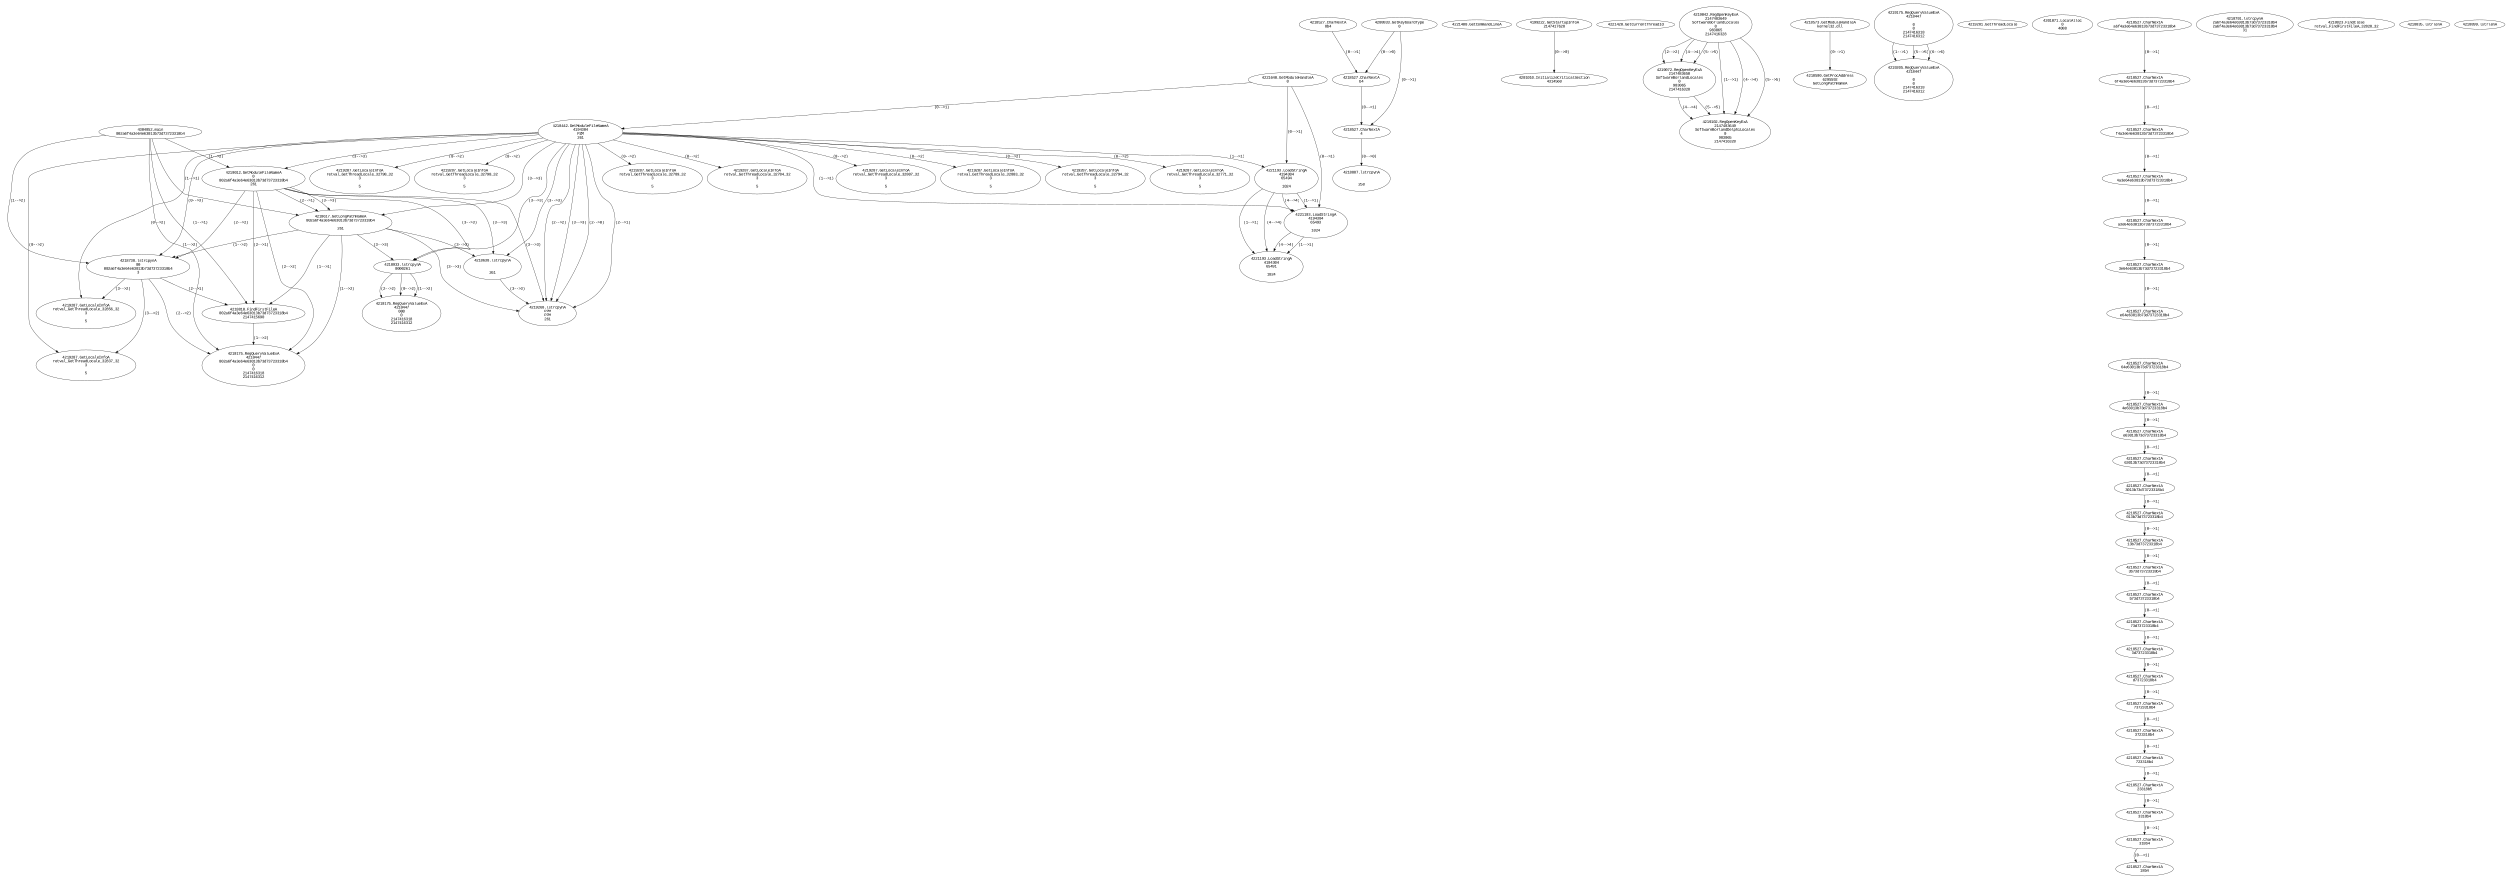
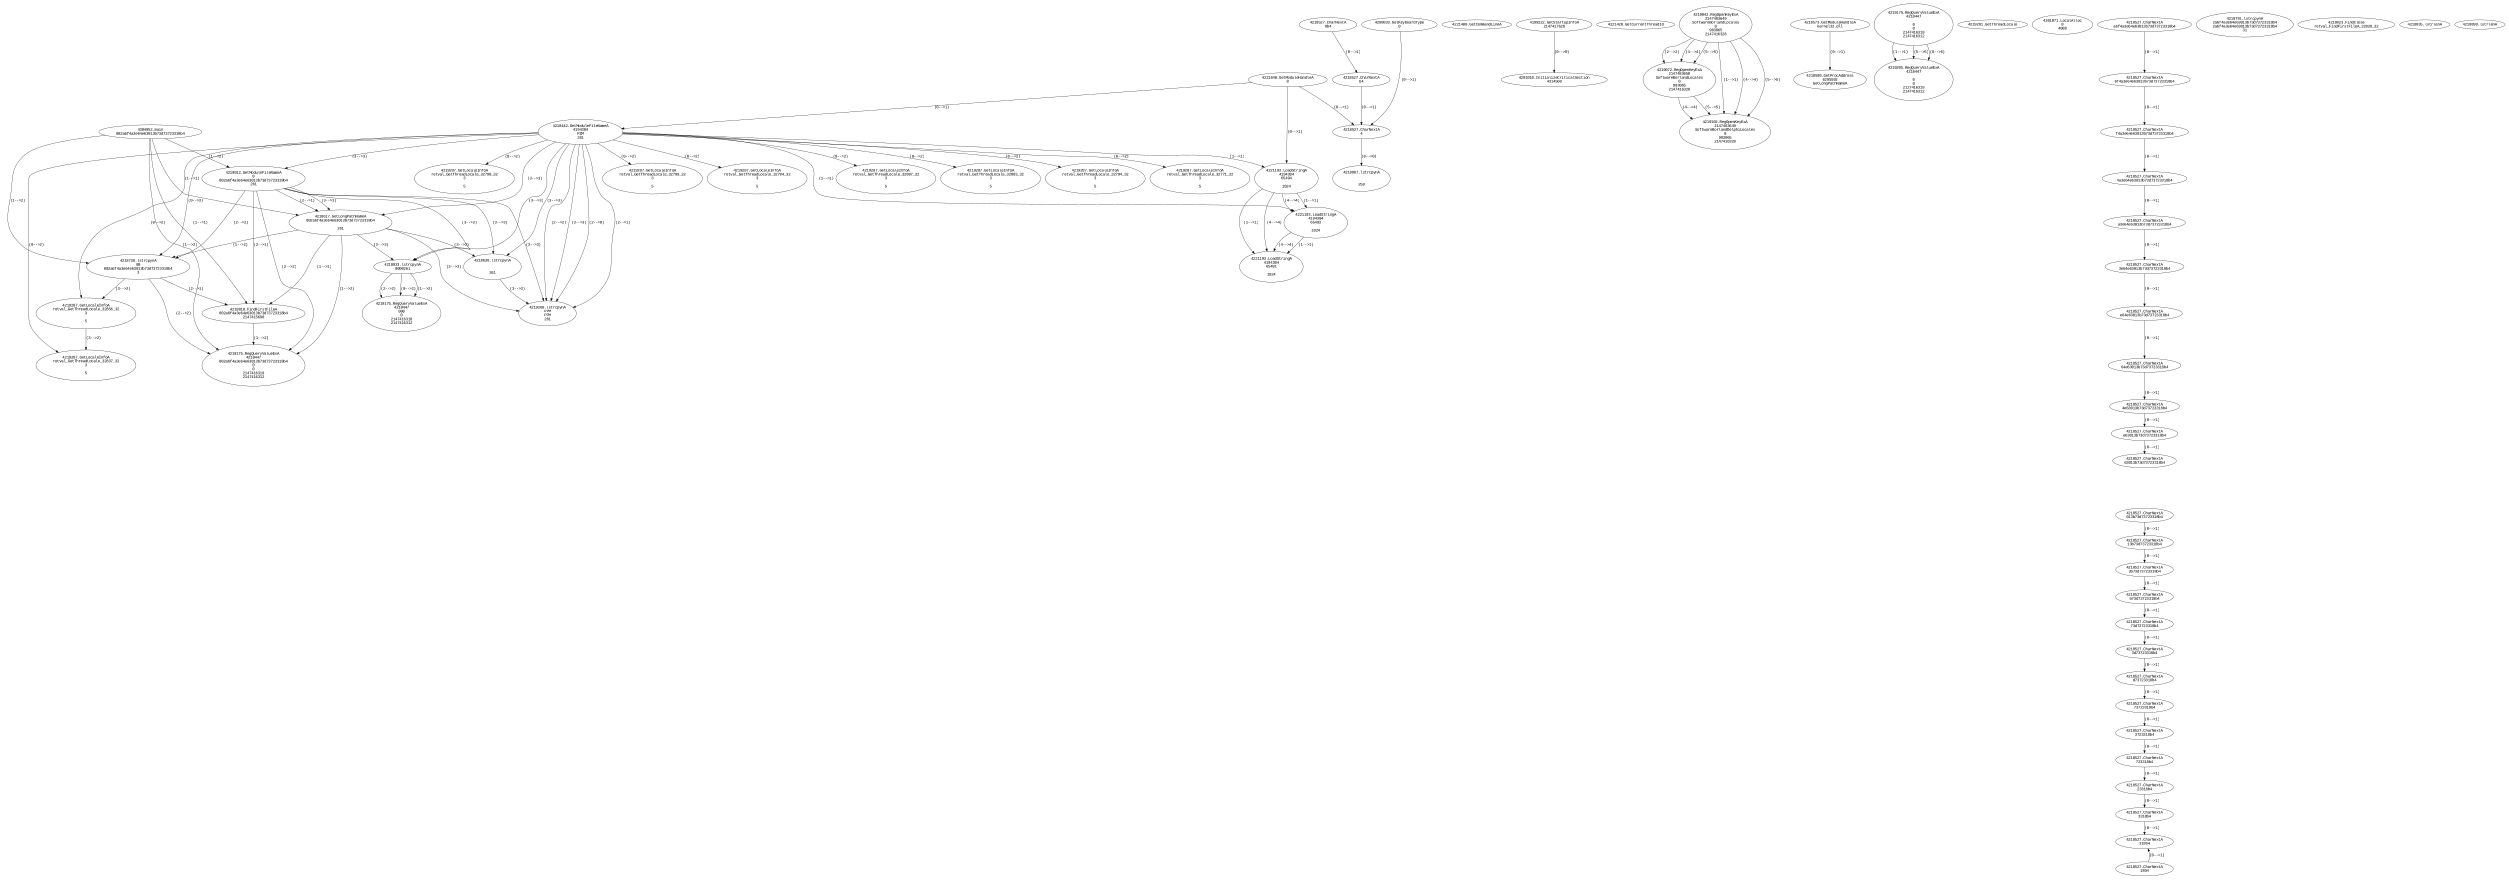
  digraph {
    fontname="Liberation Mono"
    node [fontname="Liberation Mono"]
    edge [fontname="Liberation Mono"]
    n1 [label="4304852.main\n002a6f4a3e64e63013b73d73723318b4"]
    n2 [label="4219012.GetModuleFileNameA\n0\n002a6f4a3e64e63013b73d73723318b4\n261"]
    n3 [label="4218617.GetLongPathNameA\n002a6f4a3e64e63013b73d73723318b4\n\n261"]
    n4 [label="4218738.lstrcpynA\n00\n002a6f4a3e64e63013b73d73723318b4\n3"]
    n5 [label="4218810.FindFirstFileA\n002a6f4a3e64e63013b73d73723318b4\n2147415690"]
    n6 [label="4219175.RegQueryValueExA\n4218447\n002a6f4a3e64e63013b73d73723318b4\n0\n0\n2147416318\n2147416312"]
    n7 [label="4218638.lstrcpynA\n\n\n261"]
    n8 [label="4219268.lstrcpynA\nPZM\nPZM\n261"]
    n9 [label="4218933.lstrcpynA\n0000261"]
    n10 [label="4219287.GetLocaleInfoA\nretval_GetThreadLocale_32837_32\n3\n\n5"]
    n11 [label="4219287.GetLocaleInfoA\nretval_GetThreadLocale_32856_32\n3\n\n5"]
    n12 [label="4221640.GetModuleHandleA\n0"]
    n13 [label="4218442.GetModuleFileNameA\n4194304\nPZM\n261"]
    n14 [label="4221193.LoadStringA\n4194304\n65494\n\n1024"]
    n15 [label="4221193.LoadStringA\n4194304\n65493\n\n1024"]
    n16 [label="4219287.GetLocaleInfoA\nretval_GetThreadLocale_32789_32\n3\n\n5"]
    n17 [label="4219287.GetLocaleInfoA\nretval_GetThreadLocale_32784_32\n3\n\n5"]
    n18 [label="4219287.GetLocaleInfoA\nretval_GetThreadLocale_32807_32\n3\n\n5"]
    n19 [label="4219287.GetLocaleInfoA\nretval_GetThreadLocale_32803_32\n3\n\n5"]
    n20 [label="4219287.GetLocaleInfoA\nretval_GetThreadLocale_32794_32\n3\n\n5"]
    n21 [label="4219287.GetLocaleInfoA\nretval_GetThreadLocale_32771_32\n3\n\n5"]
-   n22 [label="4219287.GetLocaleInfoA\nretval_GetThreadLocale_32798_32\n3\n\n5"]
    n23 [label="4219287.GetLocaleInfoA\nretval_GetThreadLocale_32790_32\n3\n\n5"]
    n24 [label="4221193.LoadStringA\n4194304\n65491\n\n1024"]
    n25 [label="4208833.GetKeyboardType\n0"]
    n26 [label="4218527.CharNextA\nb4"]
    n27 [label="4218527.CharNextA\n4"]
    n28 [label="4218887.lstrcpynA\n\n\n258"]
    n29 [label="4221400.GetCommandLineA\n"]
    n30 [label="4199222.GetStartupInfoA\n2147417628"]
    n31 [label="4201010.InitializeCriticalSection\n4314560"]
    n32 [label="4221420.GetCurrentThreadId\n"]
    n33 [label="4219175.RegQueryValueExA\n4218447\n000\n0\n2147416318\n2147416312"]
    n34 [label="4219042.RegOpenKeyExA\n2147483649\nSoftware\Borland\Locales\n0\n983065\n2147416328"]
    n35 [label="4219072.RegOpenKeyExA\n2147483650\nSoftware\Borland\Locales\n0\n983065\n2147416328"]
    n36 [label="4219102.RegOpenKeyExA\n2147483649\nSoftware\Borland\Delphi\Locales\n0\n983065\n2147416328"]
    n37 [label="4218573.GetModuleHandleA\nkernel32.dll"]
    n38 [label="4218590.GetProcAddress\n6295592\nGetLongPathNameA"]
    n39 [label="4219175.RegQueryValueExA\n4218447\n\n0\n0\n2147416318\n2147416312"]
-   n40 [label="4219205.RegQueryValueExA\n4218447\n\n0\n0\n2147416318\n2147416312"]
+   n40 [label="4219205.RegQueryValueExA\n4218447\n\n0\n0\n2127416318\n2147416312"]
    n41 [label="4219281.GetThreadLocale\n"]
    n42 [label="4201071.LocalAlloc\n0\n4088"]
    n43 [label="4218527.CharNextA\na6f4a3e64e63013b73d73723318b4"]
    n44 [label="4218527.CharNextA\n6f4a3e64e63013b73d73723318b4"]
    n45 [label="4218527.CharNextA\nf4a3e64e63013b73d73723318b4"]
    n46 [label="4218527.CharNextA\n4a3e64e63013b73d73723318b4"]
    n47 [label="4218527.CharNextA\na3e64e63013b73d73723318b4"]
    n48 [label="4218527.CharNextA\n3e64e63013b73d73723318b4"]
    n49 [label="4218527.CharNextA\ne64e63013b73d73723318b4"]
    n50 [label="4218527.CharNextA\n64e63013b73d73723318b4"]
    n51 [label="4218527.CharNextA\n4e63013b73d73723318b4"]
    n52 [label="4218527.CharNextA\ne63013b73d73723318b4"]
    n53 [label="4218527.CharNextA\n63013b73d73723318b4"]
-   n54 [label="4218527.CharNextA\n3013b73d73723318b4"]
    n55 [label="4218527.CharNextA\n013b73d73723318b4"]
    n56 [label="4218527.CharNextA\n13b73d73723318b4"]
    n57 [label="4218527.CharNextA\n3b73d73723318b4"]
    n58 [label="4218527.CharNextA\nb73d73723318b4"]
    n59 [label="4218527.CharNextA\n73d73723318b4"]
    n60 [label="4218527.CharNextA\n3d73723318b4"]
    n61 [label="4218527.CharNextA\nd73723318b4"]
    n62 [label="4218527.CharNextA\n73723318b4"]
    n63 [label="4218527.CharNextA\n3723318b4"]
    n64 [label="4218527.CharNextA\n723318b4"]
-   n65 [label="4218527.CharNextA\n23318b5"]
+   n65 [label="4218527.CharNextA\n23318b4"]
    n66 [label="4218527.CharNextA\n3318b4"]
    n67 [label="4218527.CharNextA\n318b4"]
    n68 [label="4218527.CharNextA\n18b4"]
    n69 [label="4218527.CharNextA\n8b4"]
    n70 [label="4218791.lstrcpynA\n2a6f4a3e64e63013b73d73723318b4\n2a6f4a3e64e63013b73d73723318b4\n31"]
    n71 [label="4218823.FindClose\nretval_FindFirstFileA_32828_32"]
    n72 [label="4218835.lstrlenA\n"]
    n73 [label="4218899.lstrlenA\n"]
    n1 -> n2 [label="(1-->2)"]
    n1 -> n3 [label="(1-->1)"]
    n1 -> n4 [label="(1-->2)"]
    n1 -> n5 [label="(1-->1)"]
    n1 -> n6 [label="(1-->2)"]
    n2 -> n3 [label="(2-->1)"]
    n2 -> n3 [label="(3-->3)"]
    n2 -> n4 [label="(2-->2)"]
    n2 -> n5 [label="(2-->1)"]
    n2 -> n6 [label="(2-->2)"]
    n2 -> n7 [label="(3-->3)"]
    n2 -> n8 [label="(3-->3)"]
    n2 -> n9 [label="(3-->3)"]
    n3 -> n4 [label="(1-->2)"]
    n3 -> n5 [label="(1-->1)"]
    n3 -> n6 [label="(1-->2)"]
    n3 -> n7 [label="(3-->3)"]
    n3 -> n8 [label="(3-->3)"]
    n3 -> n9 [label="(3-->3)"]
    n4 -> n5 [label="(2-->1)"]
    n4 -> n6 [label="(2-->2)"]
-   n4 -> n10 [label="(3-->2)"]
+   n11 -> n10 [label="(3-->2)"]
    n4 -> n11 [label="(3-->2)"]
    n5 -> n6 [label="(1-->2)"]
    n7 -> n8 [label="(3-->3)"]
    n9 -> n33 [label="(1-->2)"]
    n9 -> n33 [label="(2-->2)"]
    n9 -> n33 [label="(0-->2)"]
    n12 -> n13 [label="(0-->1)"]
    n12 -> n14 [label="(0-->1)"]
-   n12 -> n15 [label="(0-->1)"]
+   n12 -> n27 [label="(0-->1)"]
    n13 -> n2 [label="(3-->3)"]
    n13 -> n3 [label="(3-->3)"]
    n13 -> n4 [label="(0-->3)"]
    n13 -> n7 [label="(3-->3)"]
    n13 -> n8 [label="(2-->1)"]
    n13 -> n8 [label="(2-->2)"]
    n13 -> n8 [label="(3-->3)"]
    n13 -> n8 [label="(2-->0)"]
    n13 -> n9 [label="(3-->3)"]
    n13 -> n10 [label="(0-->2)"]
    n13 -> n11 [label="(0-->2)"]
    n13 -> n14 [label="(1-->1)"]
    n13 -> n15 [label="(1-->1)"]
    n13 -> n16 [label="(0-->2)"]
    n13 -> n17 [label="(0-->2)"]
    n13 -> n18 [label="(0-->2)"]
    n13 -> n19 [label="(0-->2)"]
    n13 -> n20 [label="(0-->2)"]
    n13 -> n21 [label="(0-->2)"]
-   n13 -> n22 [label="(0-->2)"]
    n13 -> n23 [label="(0-->2)"]
    n14 -> n15 [label="(1-->1)"]
    n14 -> n15 [label="(4-->4)"]
    n14 -> n24 [label="(1-->1)"]
    n14 -> n24 [label="(4-->4)"]
    n15 -> n24 [label="(1-->1)"]
    n15 -> n24 [label="(4-->4)"]
-   n25 -> n26 [label="(0-->0)"]
    n25 -> n27 [label="(0-->1)"]
    n26 -> n27 [label="(0-->1)"]
    n27 -> n28 [label="(0-->0)"]
    n30 -> n31 [label="(0-->0)"]
    n34 -> n35 [label="(2-->2)"]
    n34 -> n35 [label="(4-->4)"]
    n34 -> n35 [label="(5-->5)"]
    n34 -> n36 [label="(1-->1)"]
    n34 -> n36 [label="(4-->4)"]
    n34 -> n36 [label="(5-->5)"]
    n35 -> n36 [label="(4-->4)"]
    n35 -> n36 [label="(5-->5)"]
    n37 -> n38 [label="(0-->1)"]
    n39 -> n40 [label="(1-->1)"]
    n39 -> n40 [label="(5-->5)"]
    n39 -> n40 [label="(6-->6)"]
    n43 -> n44 [label="(0-->1)"]
    n44 -> n45 [label="(0-->1)"]
    n45 -> n46 [label="(0-->1)"]
    n46 -> n47 [label="(0-->1)"]
    n47 -> n48 [label="(0-->1)"]
    n48 -> n49 [label="(0-->1)"]
+   n49 -> n50 [label="(0-->1)"]
    n50 -> n51 [label="(0-->1)"]
    n51 -> n52 [label="(0-->1)"]
    n52 -> n53 [label="(0-->1)"]
-   n53 -> n54 [label="(0-->1)"]
-   n54 -> n55 [label="(0-->1)"]
    n55 -> n56 [label="(0-->1)"]
    n56 -> n57 [label="(0-->1)"]
    n57 -> n58 [label="(0-->1)"]
    n58 -> n59 [label="(0-->1)"]
    n59 -> n60 [label="(0-->1)"]
    n60 -> n61 [label="(0-->1)"]
    n61 -> n62 [label="(0-->1)"]
    n62 -> n63 [label="(0-->1)"]
    n63 -> n64 [label="(0-->1)"]
    n64 -> n65 [label="(0-->1)"]
    n65 -> n66 [label="(0-->1)"]
    n66 -> n67 [label="(0-->1)"]
-   n67 -> n68 [label="(0-->1)"]
+   n68 -> n67 [label="(0-->1)"]
    n69 -> n26 [label="(0-->1)"]
  }
